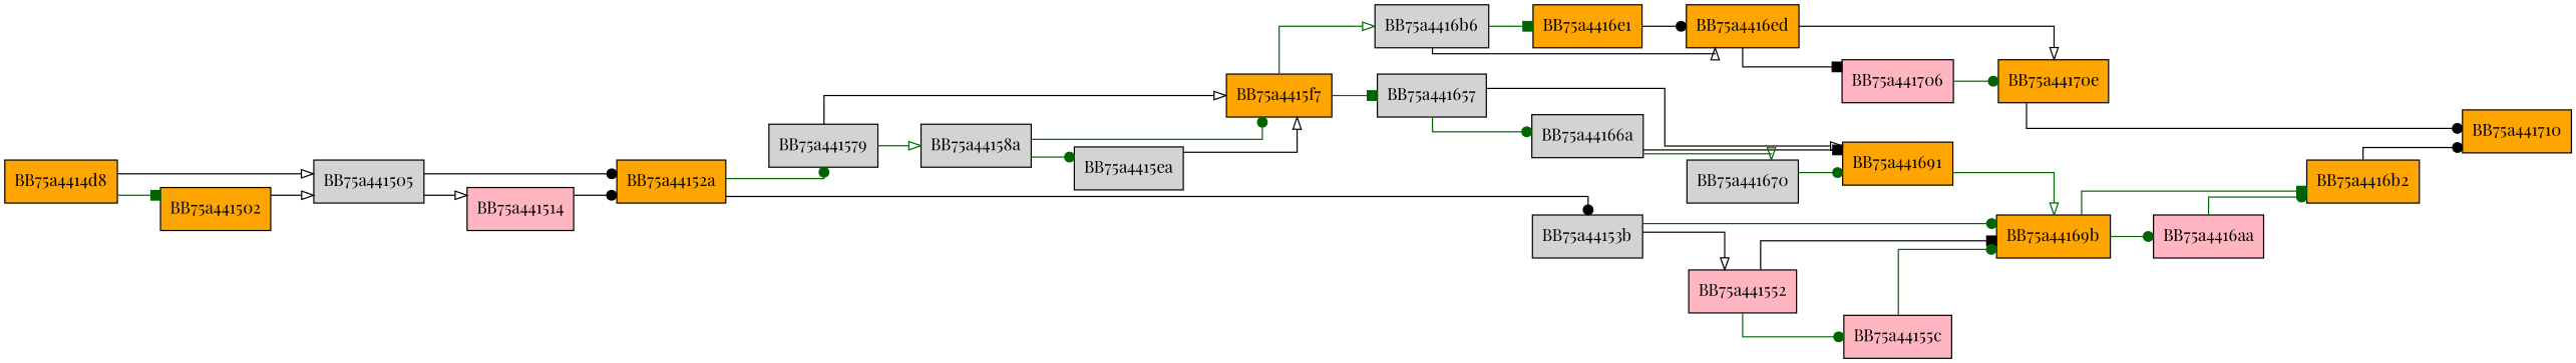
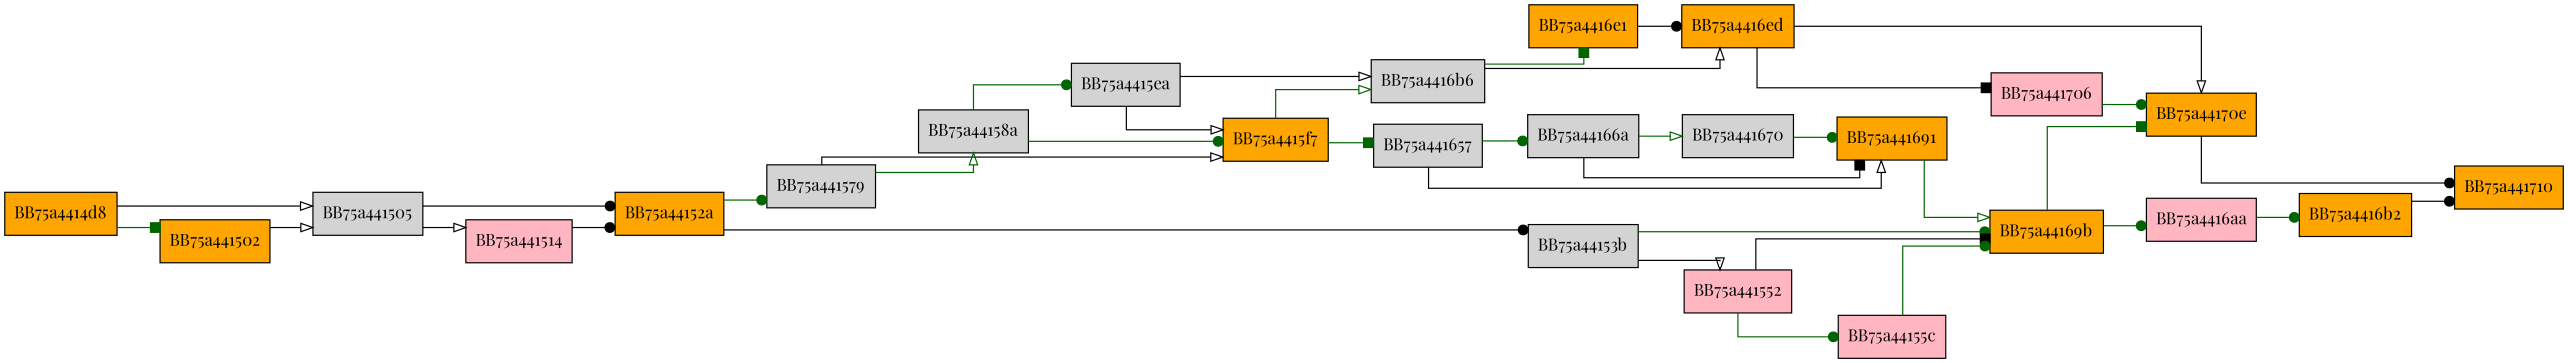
  digraph {
    fontname="Playfair Display"
    rankdir=LR
    splines=ortho
    node [fillcolor=orange fontname="Playfair Display" shape=box style=filled]
    edge [arrowhead=dot color=black fontname="Playfair Display"]
    BB75a441505 [fillcolor=lightgrey]
    BB75a4414d8
    BB75a441502
    BB75a44152a
    BB75a441514 [fillcolor=lightpink]
    BB75a441579 [fillcolor=lightgrey]
    BB75a44153b [fillcolor=lightgrey]
    BB75a4415f7
    BB75a44158a [fillcolor=lightgrey]
    BB75a44169b
    BB75a441552 [fillcolor=lightpink]
    BB75a4416b6 [fillcolor=lightgrey]
    BB75a441657 [fillcolor=lightgrey]
    BB75a4415ea [fillcolor=lightgrey]
    BB75a4416b2
    BB75a4416aa [fillcolor=lightpink]
    BB75a44155c [fillcolor=lightpink]
    BB75a441710
    BB75a4416ed
    BB75a4416e1
    BB75a441691
    BB75a44166a [fillcolor=lightgrey]
    BB75a44170e
    BB75a441706 [fillcolor=lightpink]
    BB75a441670 [fillcolor=lightgrey]
    BB75a441505 -> BB75a44152a
    BB75a441505 -> BB75a441514 [arrowhead=onormal]
    BB75a4414d8 -> BB75a441505 [arrowhead=onormal]
    BB75a4414d8 -> BB75a441502 [arrowhead=box color=darkgreen]
    BB75a441502 -> BB75a441505 [arrowhead=onormal]
    BB75a44152a -> BB75a441579 [color=darkgreen]
    BB75a44152a -> BB75a44153b
    BB75a441514 -> BB75a44152a
    BB75a441579 -> BB75a4415f7 [arrowhead=onormal]
    BB75a441579 -> BB75a44158a [arrowhead=onormal color=darkgreen]
    BB75a44153b -> BB75a44169b [color=darkgreen]
    BB75a44153b -> BB75a441552 [arrowhead=onormal]
    BB75a4415f7 -> BB75a4416b6 [arrowhead=onormal color=darkgreen]
    BB75a4415f7 -> BB75a441657 [arrowhead=box color=darkgreen]
    BB75a44158a -> BB75a4415f7 [color=darkgreen]
    BB75a44158a -> BB75a4415ea [color=darkgreen]
-   BB75a44169b -> BB75a4416b2 [arrowhead=box color=darkgreen]
+   BB75a44169b -> BB75a44170e [arrowhead=box color=darkgreen]
    BB75a44169b -> BB75a4416aa [color=darkgreen]
    BB75a441552 -> BB75a44169b [arrowhead=box]
    BB75a441552 -> BB75a44155c [color=darkgreen]
    BB75a4416b6 -> BB75a4416ed [arrowhead=onormal]
    BB75a4416b6 -> BB75a4416e1 [arrowhead=box color=darkgreen]
    BB75a441657 -> BB75a441691 [arrowhead=onormal]
    BB75a441657 -> BB75a44166a [color=darkgreen]
    BB75a4415ea -> BB75a4415f7 [arrowhead=onormal]
+   BB75a4415ea -> BB75a4416b6 [arrowhead=onormal]
    BB75a4416b2 -> BB75a441710
    BB75a4416aa -> BB75a4416b2 [color=darkgreen]
    BB75a44155c -> BB75a44169b [color=darkgreen]
    BB75a4416ed -> BB75a44170e [arrowhead=onormal]
    BB75a4416ed -> BB75a441706 [arrowhead=box]
    BB75a4416e1 -> BB75a4416ed
    BB75a441691 -> BB75a44169b [arrowhead=onormal color=darkgreen]
    BB75a44166a -> BB75a441691 [arrowhead=box]
    BB75a44166a -> BB75a441670 [arrowhead=onormal color=darkgreen]
    BB75a44170e -> BB75a441710
    BB75a441706 -> BB75a44170e [color=darkgreen]
    BB75a441670 -> BB75a441691 [color=darkgreen]
  }
